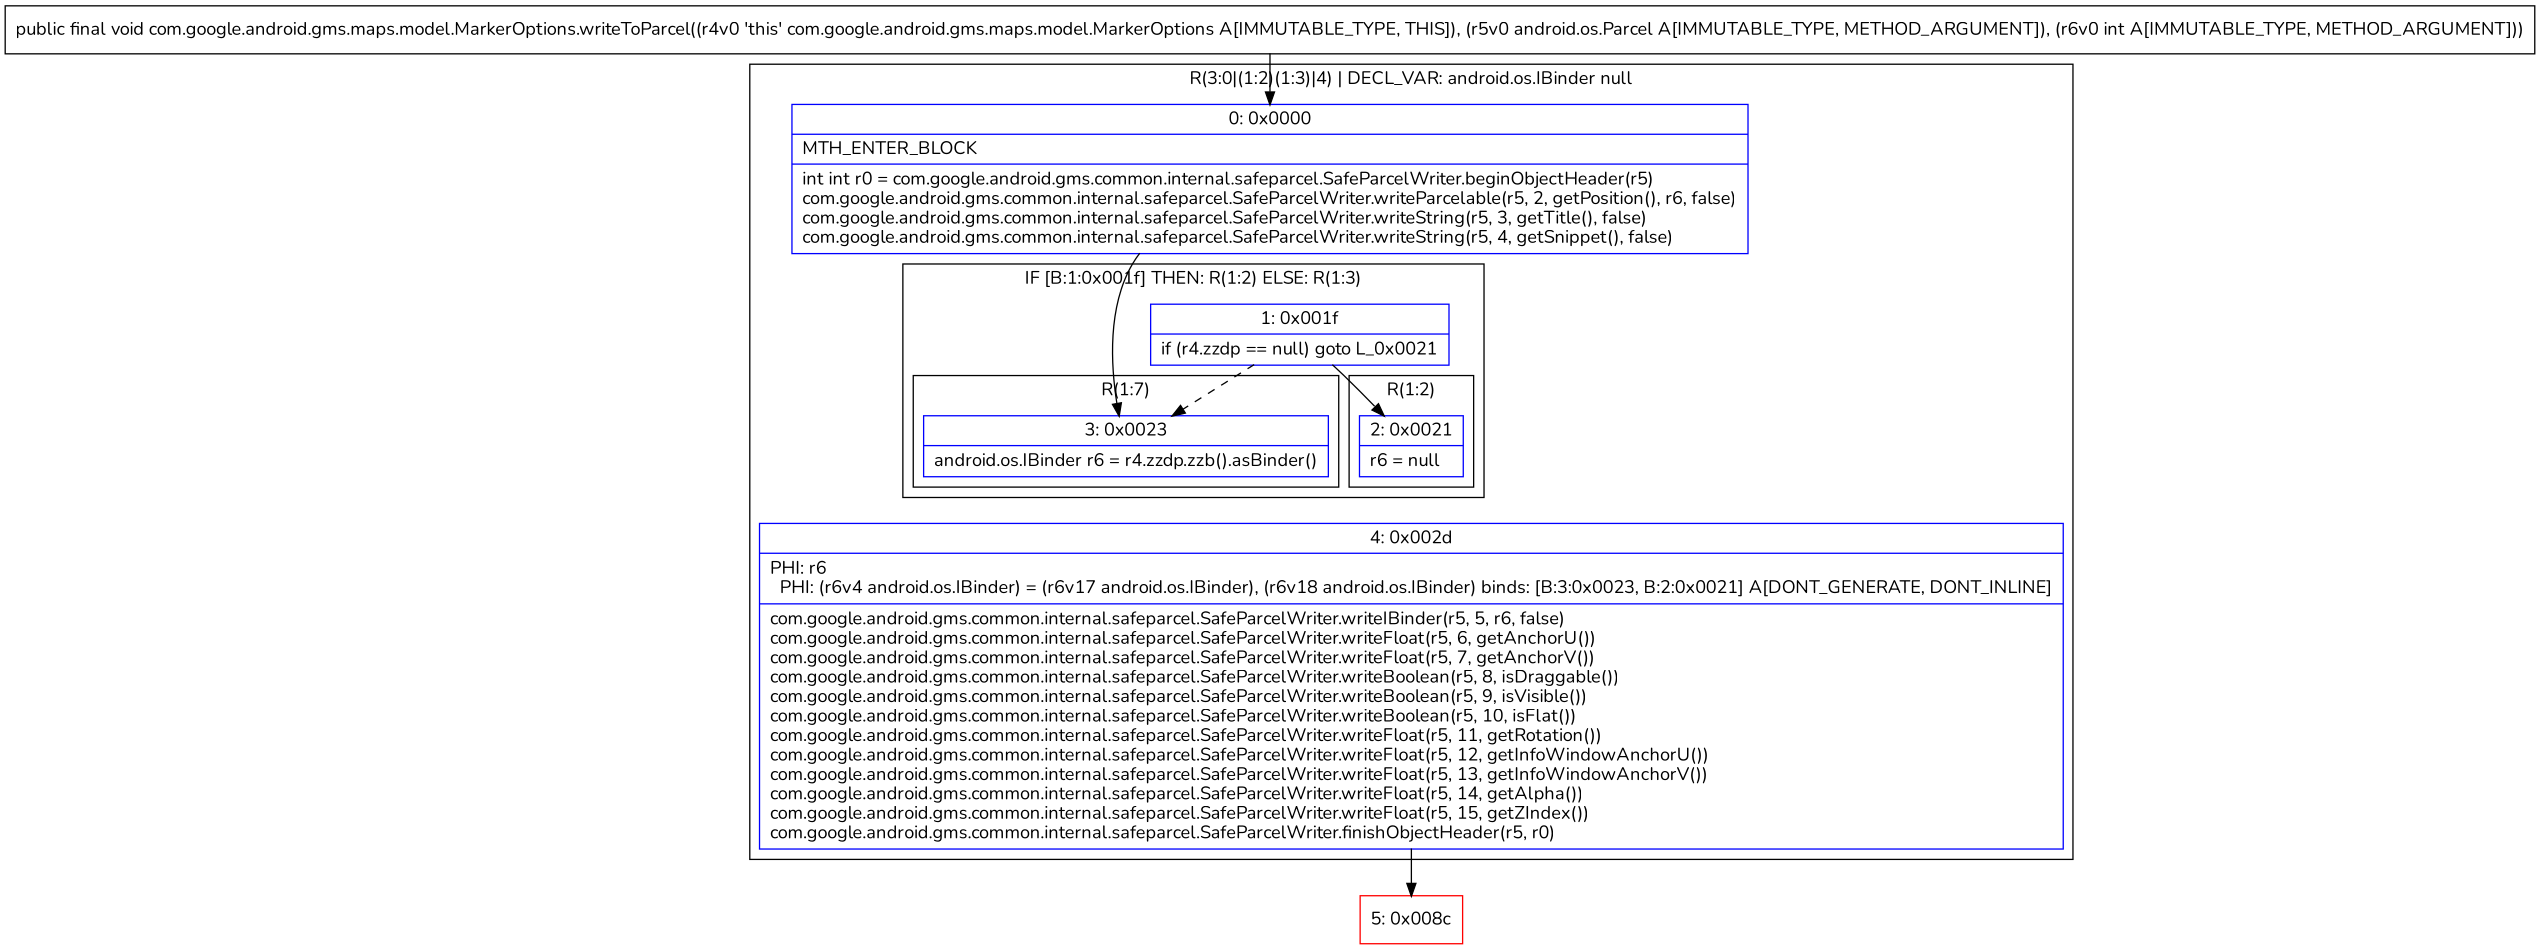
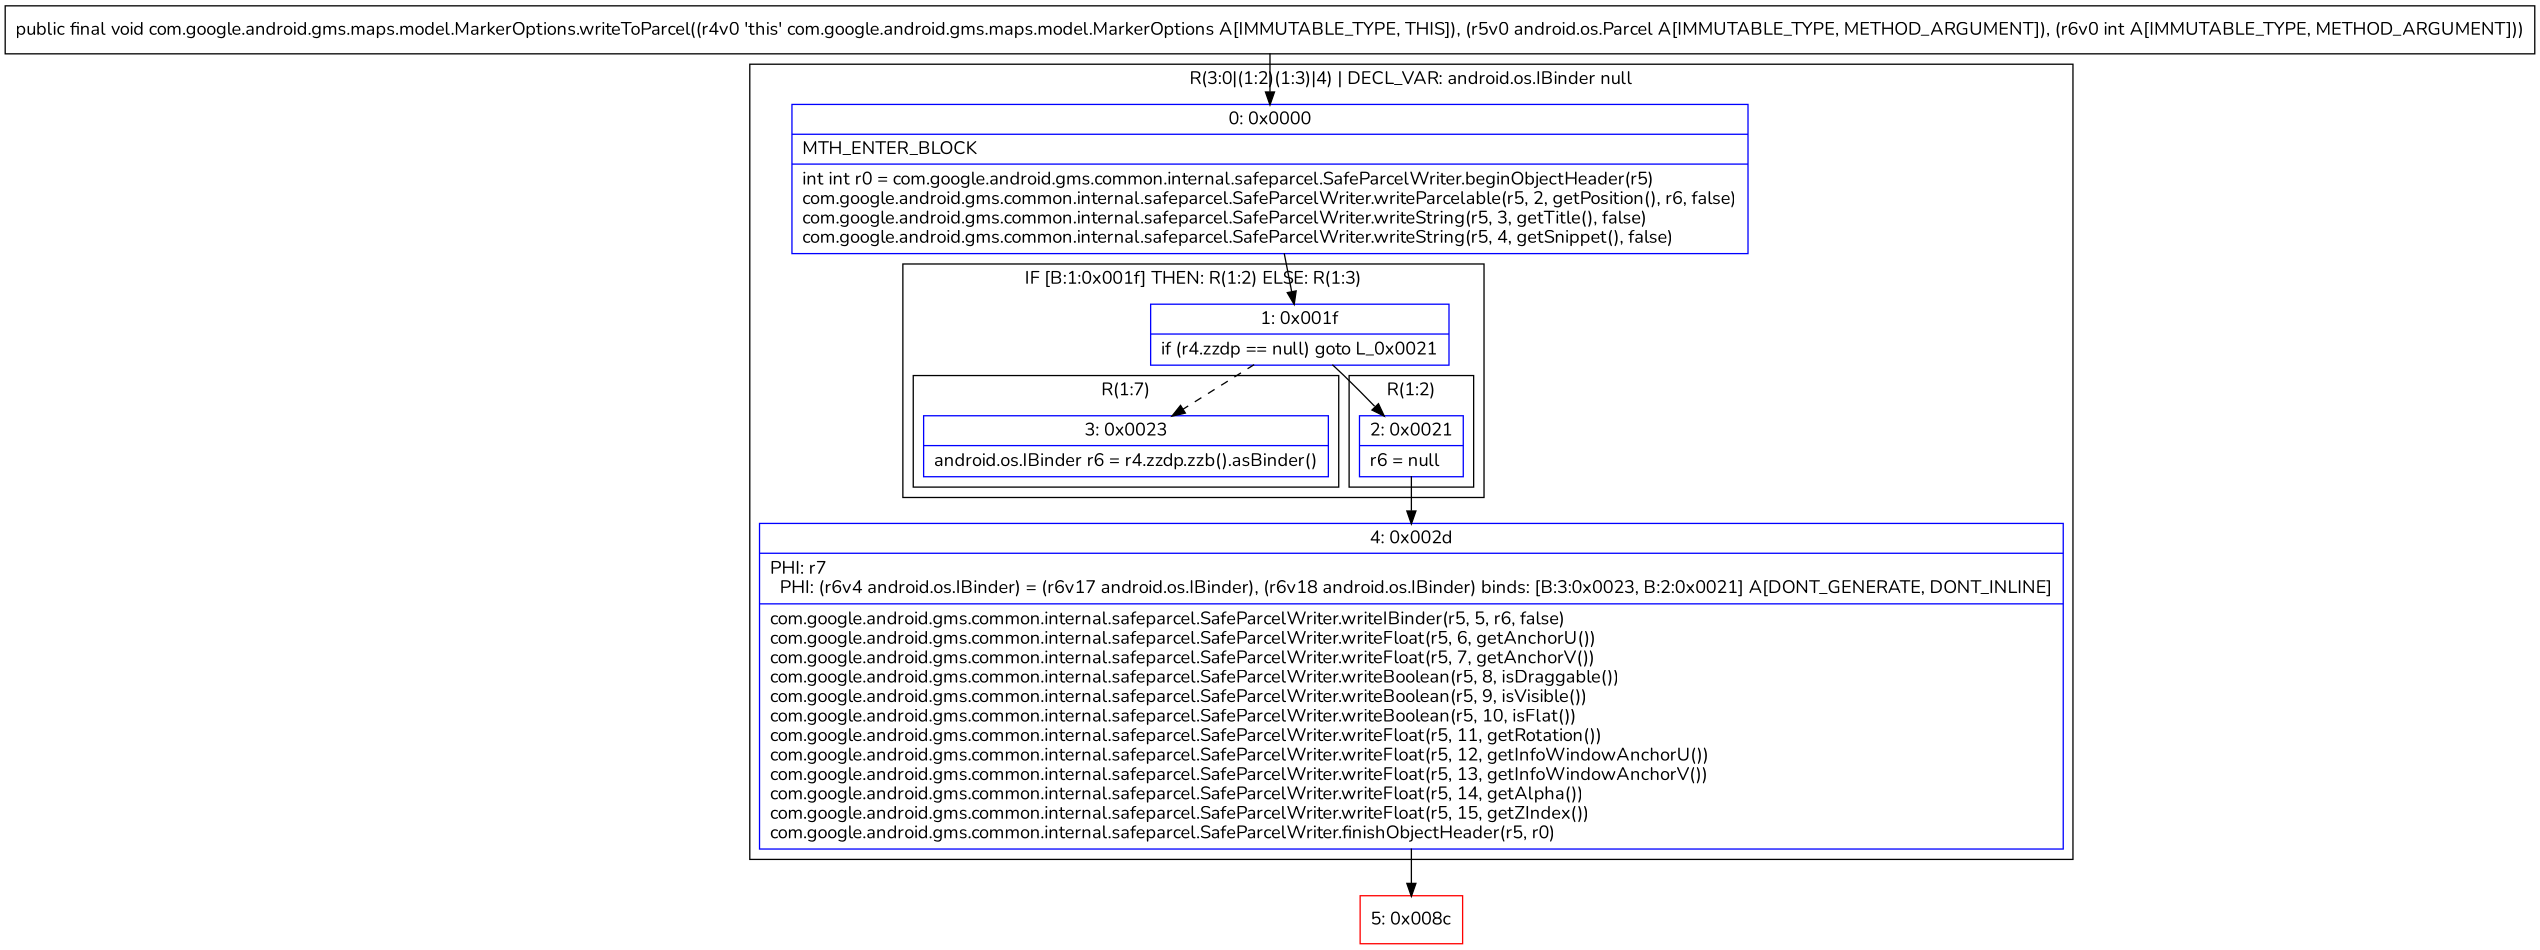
  digraph {
    fontname=Nunito
    node [color=blue fontname=Nunito shape=record]
    edge [fontname=Nunito]
    n1 [label="{2\:\ 0x0021|r6 = null\l}"]
    n2 [label="{3\:\ 0x0023|android.os.IBinder r6 = r4.zzdp.zzb().asBinder()\l}"]
    n3 [label="{1\:\ 0x001f|if (r4.zzdp == null) goto L_0x0021\l}"]
    n4 [label="{0\:\ 0x0000|MTH_ENTER_BLOCK\l|int int r0 = com.google.android.gms.common.internal.safeparcel.SafeParcelWriter.beginObjectHeader(r5)\lcom.google.android.gms.common.internal.safeparcel.SafeParcelWriter.writeParcelable(r5, 2, getPosition(), r6, false)\lcom.google.android.gms.common.internal.safeparcel.SafeParcelWriter.writeString(r5, 3, getTitle(), false)\lcom.google.android.gms.common.internal.safeparcel.SafeParcelWriter.writeString(r5, 4, getSnippet(), false)\l}"]
-   n5 [label="{4\:\ 0x002d|PHI: r6 \l  PHI: (r6v4 android.os.IBinder) = (r6v17 android.os.IBinder), (r6v18 android.os.IBinder) binds: [B:3:0x0023, B:2:0x0021] A[DONT_GENERATE, DONT_INLINE]\l|com.google.android.gms.common.internal.safeparcel.SafeParcelWriter.writeIBinder(r5, 5, r6, false)\lcom.google.android.gms.common.internal.safeparcel.SafeParcelWriter.writeFloat(r5, 6, getAnchorU())\lcom.google.android.gms.common.internal.safeparcel.SafeParcelWriter.writeFloat(r5, 7, getAnchorV())\lcom.google.android.gms.common.internal.safeparcel.SafeParcelWriter.writeBoolean(r5, 8, isDraggable())\lcom.google.android.gms.common.internal.safeparcel.SafeParcelWriter.writeBoolean(r5, 9, isVisible())\lcom.google.android.gms.common.internal.safeparcel.SafeParcelWriter.writeBoolean(r5, 10, isFlat())\lcom.google.android.gms.common.internal.safeparcel.SafeParcelWriter.writeFloat(r5, 11, getRotation())\lcom.google.android.gms.common.internal.safeparcel.SafeParcelWriter.writeFloat(r5, 12, getInfoWindowAnchorU())\lcom.google.android.gms.common.internal.safeparcel.SafeParcelWriter.writeFloat(r5, 13, getInfoWindowAnchorV())\lcom.google.android.gms.common.internal.safeparcel.SafeParcelWriter.writeFloat(r5, 14, getAlpha())\lcom.google.android.gms.common.internal.safeparcel.SafeParcelWriter.writeFloat(r5, 15, getZIndex())\lcom.google.android.gms.common.internal.safeparcel.SafeParcelWriter.finishObjectHeader(r5, r0)\l}"]
+   n5 [label="{4\:\ 0x002d|PHI: r7 \l  PHI: (r6v4 android.os.IBinder) = (r6v17 android.os.IBinder), (r6v18 android.os.IBinder) binds: [B:3:0x0023, B:2:0x0021] A[DONT_GENERATE, DONT_INLINE]\l|com.google.android.gms.common.internal.safeparcel.SafeParcelWriter.writeIBinder(r5, 5, r6, false)\lcom.google.android.gms.common.internal.safeparcel.SafeParcelWriter.writeFloat(r5, 6, getAnchorU())\lcom.google.android.gms.common.internal.safeparcel.SafeParcelWriter.writeFloat(r5, 7, getAnchorV())\lcom.google.android.gms.common.internal.safeparcel.SafeParcelWriter.writeBoolean(r5, 8, isDraggable())\lcom.google.android.gms.common.internal.safeparcel.SafeParcelWriter.writeBoolean(r5, 9, isVisible())\lcom.google.android.gms.common.internal.safeparcel.SafeParcelWriter.writeBoolean(r5, 10, isFlat())\lcom.google.android.gms.common.internal.safeparcel.SafeParcelWriter.writeFloat(r5, 11, getRotation())\lcom.google.android.gms.common.internal.safeparcel.SafeParcelWriter.writeFloat(r5, 12, getInfoWindowAnchorU())\lcom.google.android.gms.common.internal.safeparcel.SafeParcelWriter.writeFloat(r5, 13, getInfoWindowAnchorV())\lcom.google.android.gms.common.internal.safeparcel.SafeParcelWriter.writeFloat(r5, 14, getAlpha())\lcom.google.android.gms.common.internal.safeparcel.SafeParcelWriter.writeFloat(r5, 15, getZIndex())\lcom.google.android.gms.common.internal.safeparcel.SafeParcelWriter.finishObjectHeader(r5, r0)\l}"]
    n6 [color=red label="{5\:\ 0x008c}"]
    n7 [label="{public final void com.google.android.gms.maps.model.MarkerOptions.writeToParcel((r4v0 'this' com.google.android.gms.maps.model.MarkerOptions A[IMMUTABLE_TYPE, THIS]), (r5v0 android.os.Parcel A[IMMUTABLE_TYPE, METHOD_ARGUMENT]), (r6v0 int A[IMMUTABLE_TYPE, METHOD_ARGUMENT])) }" color=""]
    subgraph cluster_1 {
      label="R(3:0|(1:2)(1:3)|4) | DECL_VAR: android.os.IBinder null\l"
      n4
      n5
      subgraph cluster_2 {
        label="IF [B:1:0x001f] THEN: R(1:2) ELSE: R(1:3)"
        n3
        subgraph cluster_3 {
          label="R(1:2)"
          n1
        }
        subgraph cluster_4 {
          label="R(1:7)"
          n2
        }
      }
    }
+   n1 -> n5
    n3 -> n1
    n3 -> n2 [style=dashed]
-   n4 -> n2
+   n4 -> n3
    n5 -> n6
    n7 -> n4
  }
